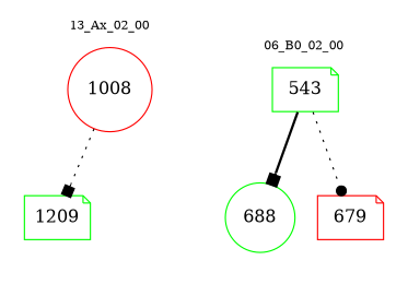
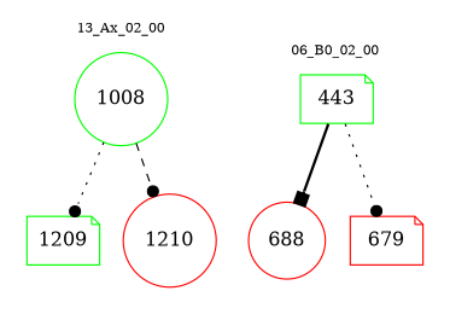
  digraph {
    node [color=green shape=circle]
    edge [arrowhead=box color=black style=dotted]
-   n1 [color=red label=1008]
+   n1 [label=1008]
    n2 [label=1209 shape=note]
-   n4 [label=543 shape=note]
-   n5 [label=688]
+   n3 [color=red label=1210]
+   n4 [label=443 shape=note]
+   n5 [color=red label=688]
    n6 [color=red label=679 shape=note]
    subgraph cluster_1 {
      color=white
      fontsize=10
      label="13_Ax_02_00"
      n1
      n2
+     n3
    }
    subgraph cluster_2 {
      color=white
      fontsize=10
      label="06_B0_02_00"
      n4
      n5
      n6
    }
-   n1 -> n2
+   n1 -> n2 [arrowhead=dot]
+   n1 -> n3 [arrowhead=dot style=dashed]
    n4 -> n5 [style=bold]
    n4 -> n6 [arrowhead=dot]
  }
